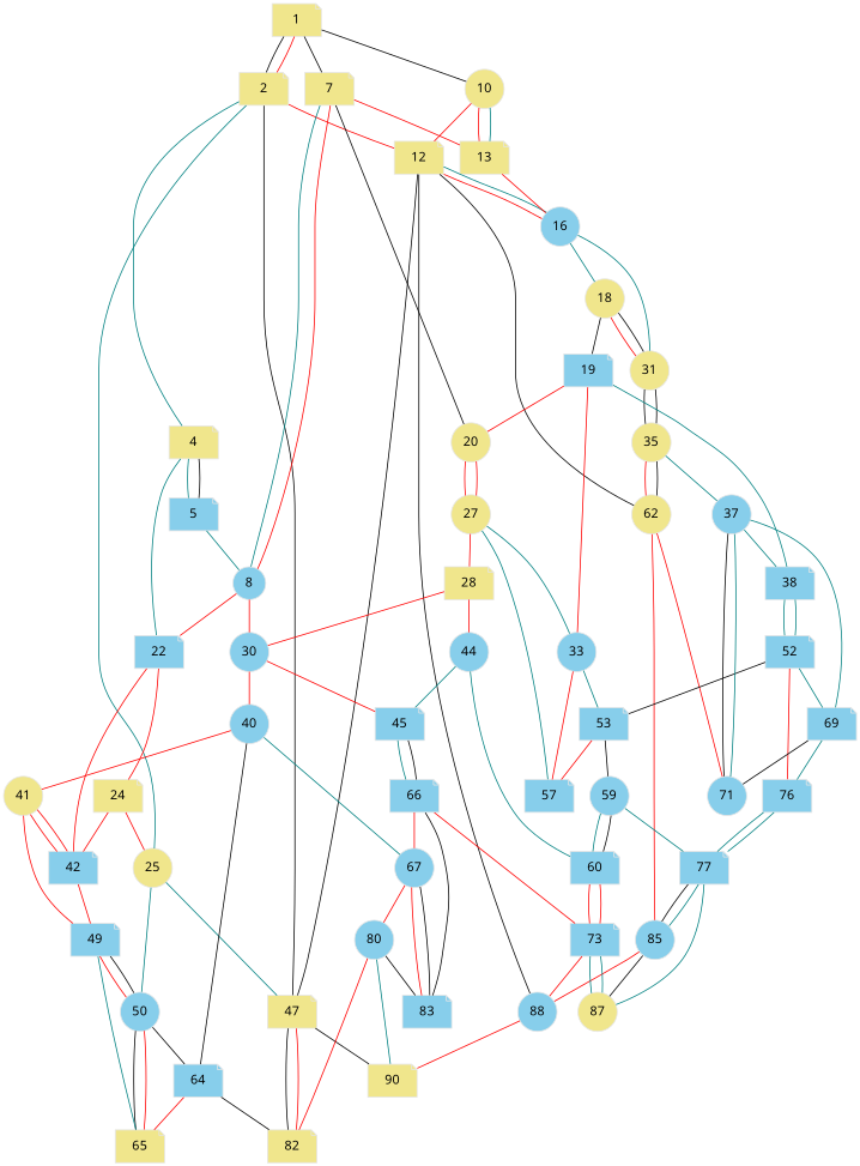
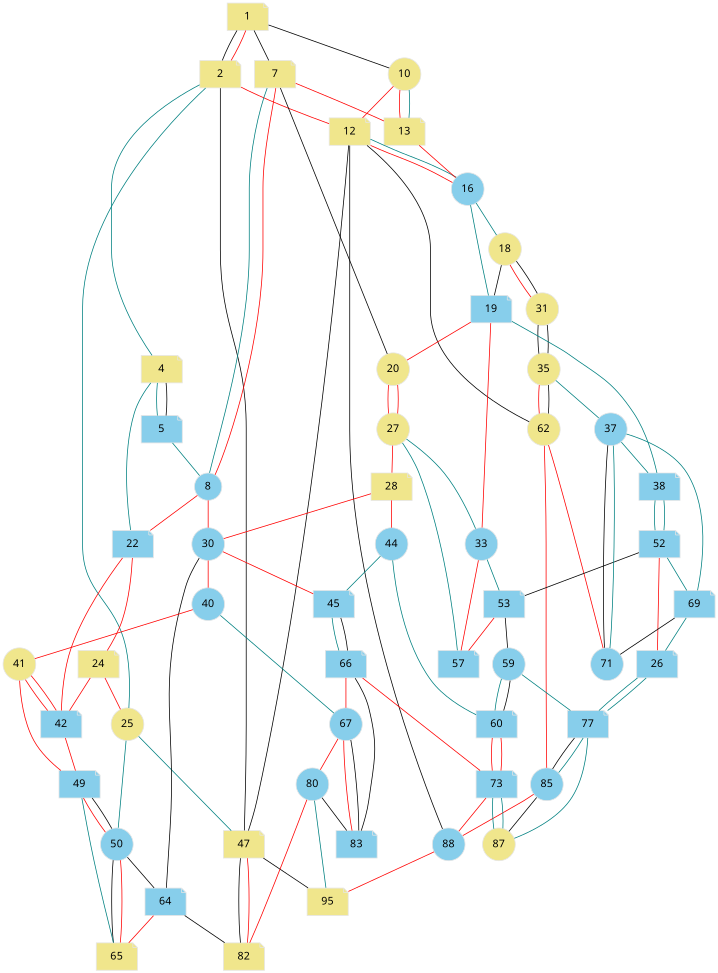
  graph {
    fontname="Noto Sans"
    node [color=gray90 fillcolor=skyblue fontname="Noto Sans" shape=note style=filled]
    edge [color=red fontname="Noto Sans"]
    1 [fillcolor=khaki super="+6"]
    2 [fillcolor=khaki super="+3"]
    7 [fillcolor=khaki super="+14"]
    10 [fillcolor=khaki shape=circle super="+11"]
    4 [fillcolor=khaki super="+21"]
    12 [fillcolor=khaki super="+61"]
    25 [fillcolor=khaki shape=circle super="+46"]
    47 [fillcolor=khaki super="+48"]
    8 [shape=circle super="+26"]
    13 [fillcolor=khaki super="+15"]
    20 [fillcolor=khaki shape=circle]
    5 [super="+9"]
    22 [super="+23"]
    16 [shape=circle super="+17"]
    62 [fillcolor=khaki shape=circle super="+84"]
    88 [shape=circle super="+89"]
    50 [shape=circle super="+51"]
    82 [fillcolor=khaki]
-   90 [fillcolor=khaki]
+   90 [fillcolor=khaki label=95]
    24 [fillcolor=khaki]
    42 [super="+43"]
    30 [shape=circle super="+39"]
    27 [fillcolor=khaki shape=circle super="+34"]
    40 [shape=circle super="+63"]
    45
    18 [fillcolor=khaki shape=circle]
    31 [fillcolor=khaki shape=circle]
    71 [shape=circle]
    85 [shape=circle super="+86"]
    19 [super="+32"]
    35 [fillcolor=khaki shape=circle]
    33 [shape=circle super="+54"]
    38
    57
    53 [super="+58"]
    52 [super="+70"]
    28 [fillcolor=khaki super="+29"]
    49 [super="+55"]
    64 [super="+79"]
    65 [fillcolor=khaki]
    44 [shape=circle super="+56"]
    60
    41 [fillcolor=khaki shape=circle]
    67 [shape=circle super="+68"]
    66 [super="+75"]
    n46 [label=37 shape=circle super="+37"]
    59 [shape=circle]
    69 [super="+72"]
-   76
+   76 [label=26]
    83
    80 [shape=circle super="+81"]
    73 [super="+74"]
    77 [super="+78"]
    87 [fillcolor=khaki shape=circle]
    1 -- 2 [color=black]
    1 -- 2
    1 -- 7 [color=black]
    1 -- 10 [color=black]
    2 -- 4 [color=teal]
    2 -- 12
    2 -- 25 [color=teal]
    2 -- 47 [color=black]
    7 -- 8 [color=teal]
    7 -- 8
    7 -- 13
    7 -- 20 [color=black]
    10 -- 12
    10 -- 13 [weight=2]
    10 -- 13 [color=teal]
    4 -- 5 [color=teal weight=2]
    4 -- 5 [color=black]
    4 -- 22 [color=teal]
    12 -- 47 [color=black]
    12 -- 16
    12 -- 16 [color=teal]
    12 -- 62 [color=black]
    12 -- 88 [color=black]
    25 -- 47 [color=teal]
    25 -- 50 [color=teal]
    47 -- 82 [color=black]
    47 -- 82
    47 -- 90 [color=black]
    8 -- 22
    8 -- 30
    13 -- 16
    20 -- 27
    20 -- 27
    5 -- 8 [color=teal]
    22 -- 24
    22 -- 42
    16 -- 18 [color=teal]
-   16 -- 31 [color=teal]
+   16 -- 19 [color=teal]
    62 -- 71
    62 -- 85
    88 -- 90
    50 -- 64 [color=black]
    50 -- 65 [color=black]
    50 -- 65
    24 -- 25
    24 -- 42
    42 -- 49
    30 -- 40
    30 -- 45
    27 -- 33 [color=teal]
    27 -- 57 [color=teal]
    27 -- 28
-   40 -- 64 [color=black]
+   30 -- 64 [color=black]
    40 -- 41
    40 -- 67 [color=teal]
    45 -- 66 [color=teal]
    45 -- 66 [color=black]
    18 -- 31
    18 -- 31 [color=black]
    18 -- 19 [color=black]
    31 -- 35 [color=black]
    31 -- 35 [color=black]
    85 -- 88
    85 -- 87 [color=black]
    19 -- 20
    19 -- 33
    19 -- 38 [color=teal]
    35 -- 62
    35 -- 62 [color=black]
    35 -- n46 [color=teal]
    33 -- 57
    33 -- 53 [color=teal]
    38 -- 52 [color=teal]
    38 -- 52 [color=teal]
    53 -- 57
    53 -- 59 [color=black]
    52 -- 53 [color=black]
    52 -- 69 [color=teal]
    52 -- 76
    28 -- 30
    28 -- 44 [weight=2]
    49 -- 50
    49 -- 50 [color=black]
    49 -- 65 [color=teal]
    64 -- 82 [color=black]
    64 -- 65
    44 -- 45 [color=teal]
    44 -- 60 [color=teal]
    60 -- 73
    60 -- 73
    41 -- 42
    41 -- 42
    41 -- 49
    67 -- 83
    67 -- 83 [color=black]
    67 -- 80
    66 -- 67
    66 -- 83 [color=black]
    66 -- 73
    n46 -- 71 [color=black]
    n46 -- 71 [color=teal]
    n46 -- 38 [color=teal]
    n46 -- 69 [color=teal]
    59 -- 60 [color=teal]
    59 -- 60 [color=black]
    59 -- 77 [color=teal]
    69 -- 71 [color=black]
    69 -- 76 [color=teal]
    76 -- 77 [color=teal]
    76 -- 77 [color=teal]
    80 -- 82
    80 -- 90 [color=teal]
    80 -- 83 [color=black]
    73 -- 88
    73 -- 87 [color=teal]
    73 -- 87 [color=teal]
    77 -- 85 [color=black]
    77 -- 85 [color=teal]
    77 -- 87 [color=teal]
  }
